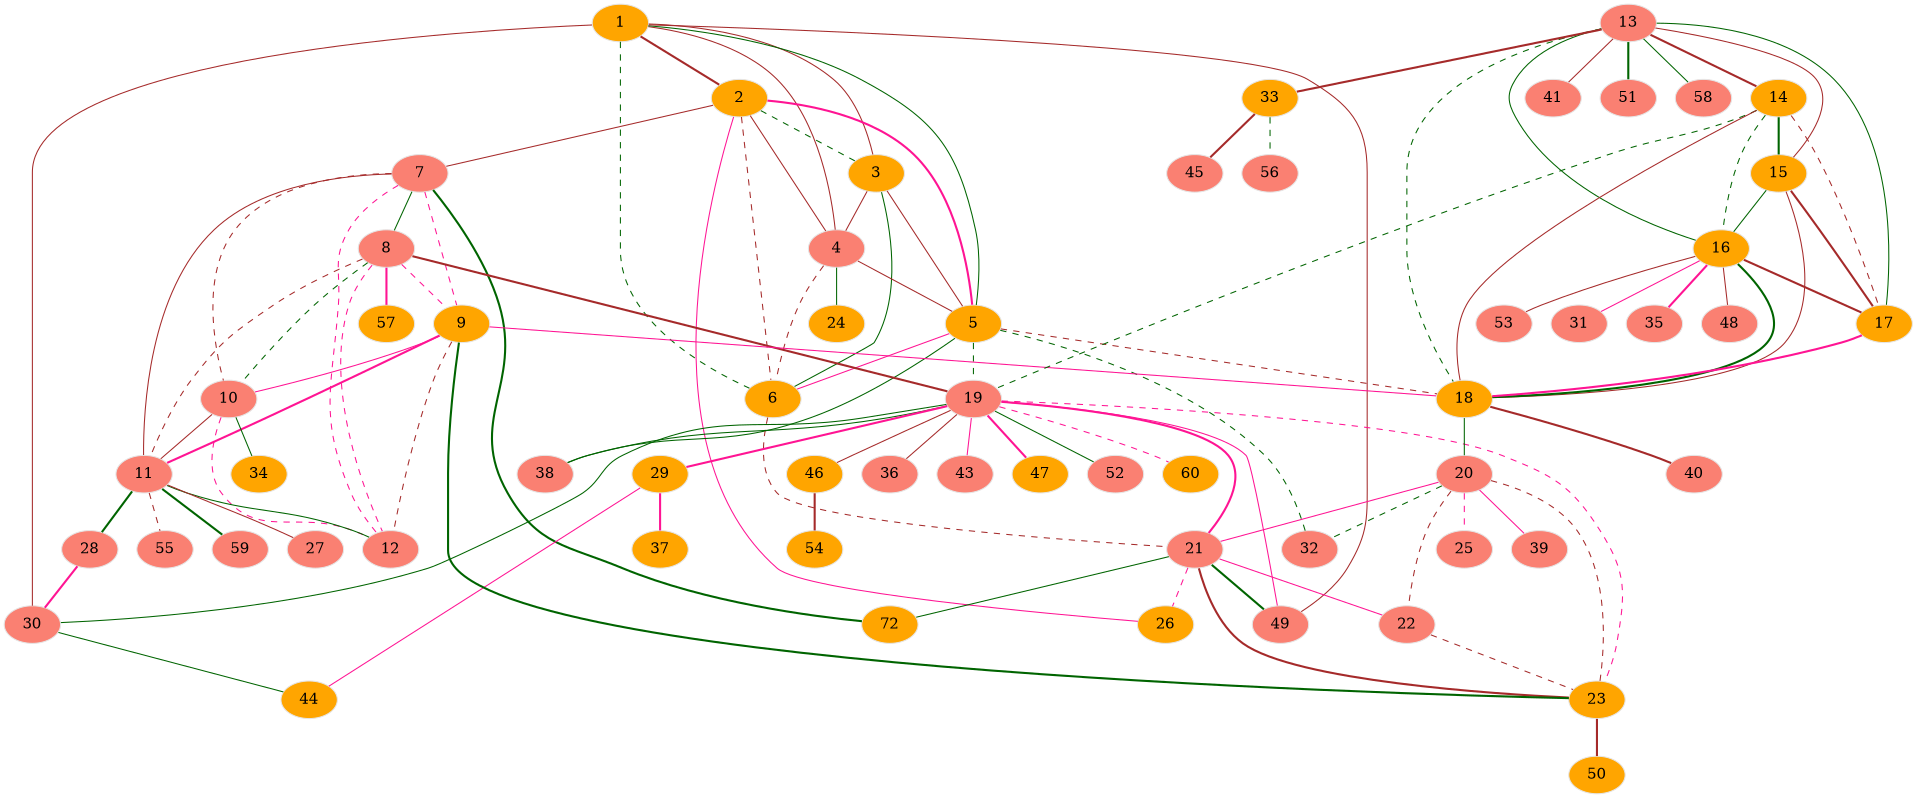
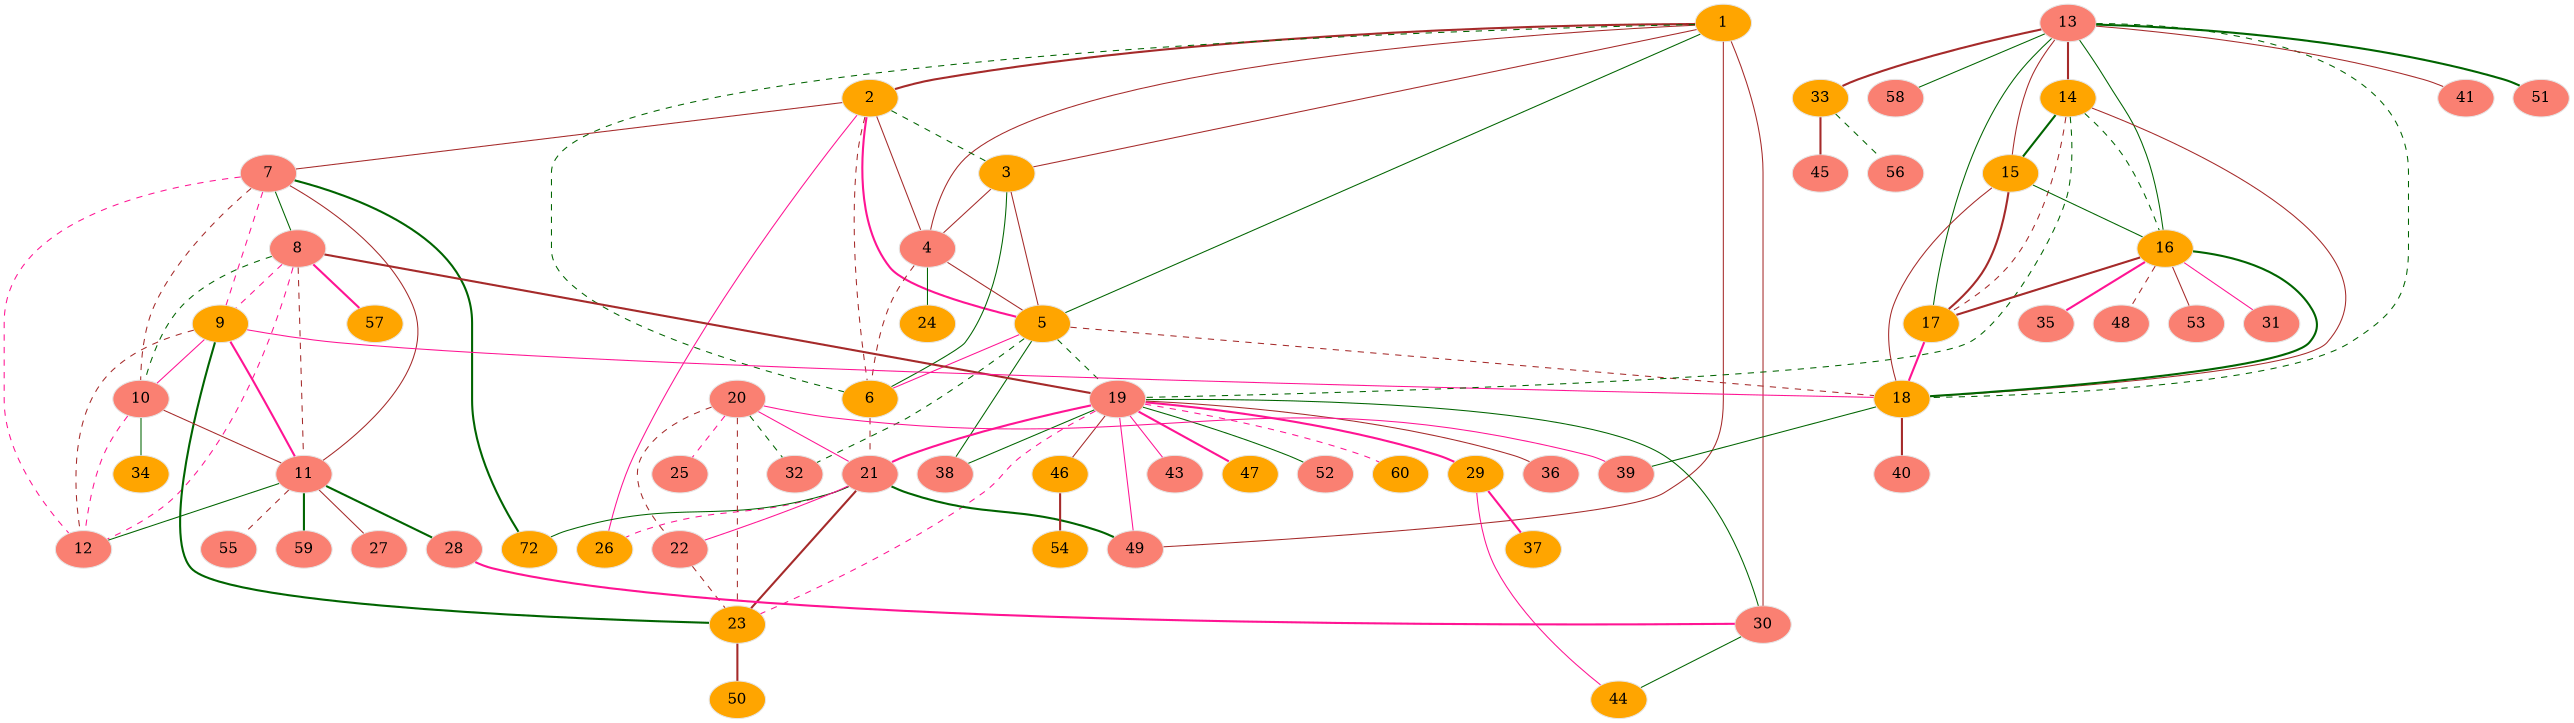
  graph {
    fontname="DejaVu Serif"
    node [color=gray90 fillcolor=salmon fontname="DejaVu Serif" style=filled]
    edge [color=brown fontname="DejaVu Serif" style=solid weight=1.0]
    1 [fillcolor=orange]
    2 [fillcolor=orange]
    3 [fillcolor=orange]
    4
    5 [fillcolor=orange]
    6 [fillcolor=orange]
    30
    49
    7
    26 [fillcolor=orange]
    24 [fillcolor=orange]
    19
    18 [fillcolor=orange]
    32
    38
    21
    23 [fillcolor=orange]
    29 [fillcolor=orange]
    36
    43
    46 [fillcolor=orange]
    47 [fillcolor=orange]
    52
    60 [fillcolor=orange]
    44 [fillcolor=orange]
    8
    9 [fillcolor=orange]
    10
    11
    12
    n31 [fillcolor=orange label=72]
    20
    40
    22
    57 [fillcolor=orange]
    34 [fillcolor=orange]
    27
    28
    55
    59
    50 [fillcolor=orange]
    13
    14 [fillcolor=orange]
    15 [fillcolor=orange]
    16 [fillcolor=orange]
    17 [fillcolor=orange]
    33 [fillcolor=orange]
    41
    51
    58
    31
    35
    48
    53
    45
    56
    25
    39
    37 [fillcolor=orange]
    54 [fillcolor=orange]
    1 -- 2 [style=bold]
    1 -- 3
    1 -- 4
    1 -- 5 [color=darkgreen]
    1 -- 6 [color=darkgreen style=dashed]
    1 -- 30 [weight=5.0]
    1 -- 49
    2 -- 3 [color=darkgreen style=dashed]
    2 -- 4
    2 -- 5 [color=deeppink style=bold]
    2 -- 6 [style=dashed]
    2 -- 7
    2 -- 26 [color=deeppink]
    3 -- 4
    3 -- 5
    3 -- 6 [color=darkgreen]
    4 -- 5
    4 -- 6 [style=dashed]
    4 -- 24 [color=darkgreen weight=3.0]
    5 -- 6 [color=deeppink]
    5 -- 19 [color=darkgreen style=dashed weight=2.0]
    5 -- 18 [style=dashed]
    5 -- 32 [color=darkgreen style=dashed weight=3.0]
    5 -- 38 [color=darkgreen]
    6 -- 21 [style=dashed]
    30 -- 44 [color=darkgreen]
    7 -- 8 [color=darkgreen]
    7 -- 9 [color=deeppink style=dashed weight=2.0]
    7 -- 10 [style=dashed]
    7 -- 11
    7 -- 12 [color=deeppink style=dashed]
    7 -- n31 [color=darkgreen style=bold]
    19 -- 30 [color=darkgreen]
    19 -- 49 [color=deeppink]
    19 -- 38 [color=darkgreen weight=3.0]
    19 -- 21 [color=deeppink style=bold]
    19 -- 23 [color=deeppink style=dashed]
    19 -- 29 [color=deeppink style=bold]
    19 -- 36
    19 -- 43 [color=deeppink]
    19 -- 46
    19 -- 47 [color=deeppink style=bold]
    19 -- 52 [color=darkgreen weight=2.0]
    19 -- 60 [color=deeppink style=dashed]
-   18 -- 20 [color=darkgreen]
+   18 -- 39 [color=darkgreen]
    18 -- 40 [style=bold]
    21 -- 49 [color=darkgreen style=bold]
    21 -- 26 [color=deeppink style=dashed weight=2.0]
    21 -- 23 [style=bold]
    21 -- n31 [color=darkgreen]
    21 -- 22 [color=deeppink]
    23 -- 50 [style=bold weight=2.0]
    29 -- 44 [color=deeppink]
    29 -- 37 [color=deeppink style=bold]
    46 -- 54 [style=bold]
    8 -- 19 [style=bold]
    8 -- 9 [color=deeppink style=dashed]
    8 -- 10 [color=darkgreen style=dashed]
    8 -- 11 [style=dashed]
    8 -- 12 [color=deeppink style=dashed]
    8 -- 57 [color=deeppink style=bold weight=2.0]
    9 -- 18 [color=deeppink]
    9 -- 23 [color=darkgreen style=bold]
    9 -- 10 [color=deeppink]
    9 -- 11 [color=deeppink style=bold]
    9 -- 12 [style=dashed]
    10 -- 11
    10 -- 12 [color=deeppink style=dashed]
    10 -- 34 [color=darkgreen]
    11 -- 12 [color=darkgreen]
    11 -- 27
    11 -- 28 [color=darkgreen style=bold]
    11 -- 55 [style=dashed]
    11 -- 59 [color=darkgreen style=bold]
    20 -- 32 [color=darkgreen style=dashed]
    20 -- 21 [color=deeppink weight=3.0]
    20 -- 23 [style=dashed weight=3.0]
    20 -- 22 [style=dashed weight=3.0]
    20 -- 25 [color=deeppink style=dashed weight=3.0]
    20 -- 39 [color=deeppink weight=4.0]
    22 -- 23 [style=dashed]
    28 -- 30 [color=deeppink style=bold]
    13 -- 18 [color=darkgreen style=dashed]
    13 -- 14 [style=bold]
    13 -- 15
    13 -- 16 [color=darkgreen]
    13 -- 17 [color=darkgreen]
    13 -- 33 [style=bold]
    13 -- 41
    13 -- 51 [color=darkgreen style=bold]
    13 -- 58 [color=darkgreen]
    14 -- 19 [color=darkgreen style=dashed]
    14 -- 18
    14 -- 15 [color=darkgreen style=bold weight=5.0]
    14 -- 16 [color=darkgreen style=dashed]
    14 -- 17 [style=dashed]
    15 -- 18
    15 -- 16 [color=darkgreen]
    15 -- 17 [style=bold]
    16 -- 18 [color=darkgreen style=bold]
    16 -- 17 [style=bold]
    16 -- 31 [color=deeppink]
    16 -- 35 [color=deeppink style=bold]
-   16 -- 48
+   16 -- 48 [style=dashed]
    16 -- 53
    17 -- 18 [color=deeppink style=bold]
    33 -- 45 [style=bold]
    33 -- 56 [color=darkgreen style=dashed]
  }
